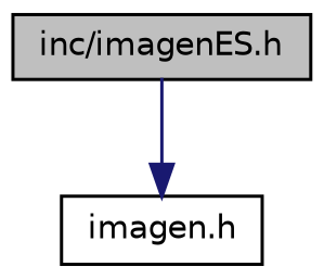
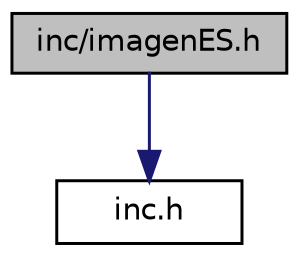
  digraph {
    node [color=black fontname=Helvetica fontsize=10 shape=record style=filled]
    n1 [fillcolor=grey75 fontcolor=black height=0.2 label="inc/imagenES.h" width=0.4]
-   n2 [fillcolor=white height=0.2 label="imagen.h" width=0.4]
+   n2 [fillcolor=white height=0.2 label="inc.h" width=0.4]
    n1 -> n2 [color=midnightblue fontname=Helvetica fontsize=10 labelfontname=Helvetica labelfontsize=10 style=solid]
  }
